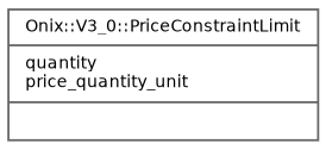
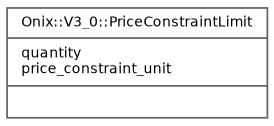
  digraph {
    fontname="Bitstream Vera Sans"
    fontsize=8
-   n1 [fontname="Bitstream Vera Sans" fontsize=8 label="{Onix::V3_0::PriceConstraintLimit\l|quantity\lprice_quantity_unit\l|\l}" shape=record color=gray40]
+   n1 [fontname="Bitstream Vera Sans" fontsize=8 label="{Onix::V3_0::PriceConstraintLimit\l|quantity\lprice_constraint_unit\l|\l}" shape=record color=gray40]
  }
